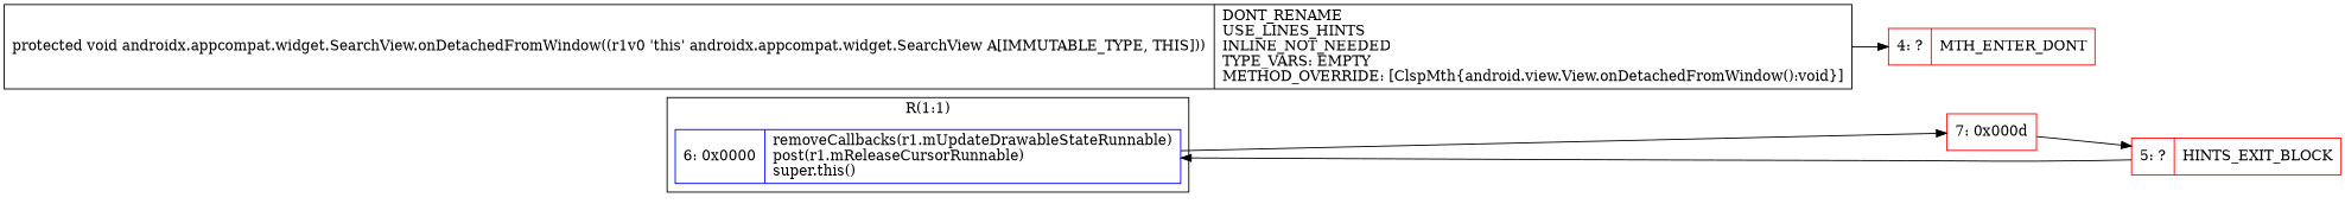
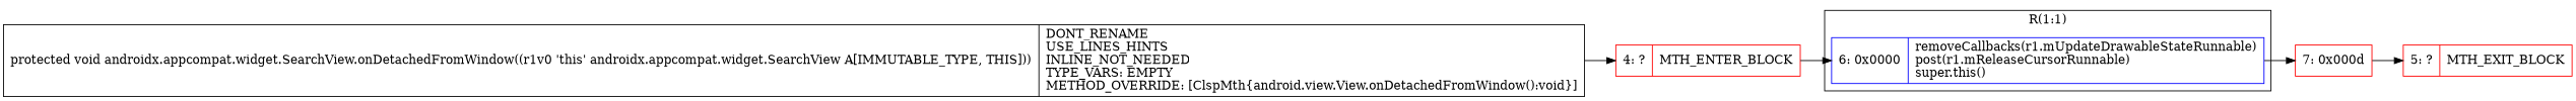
  digraph {
    rankdir=LR
    node [color=red shape=record]
    n1 [color=blue label="{6\:\ 0x0000|removeCallbacks(r1.mUpdateDrawableStateRunnable)\lpost(r1.mReleaseCursorRunnable)\lsuper.this()\l}"]
    n2 [label="{7\:\ 0x000d}"]
-   n3 [label="{5\:\ ?|HINTS_EXIT_BLOCK\l}"]
-   n4 [label="{4\:\ ?|MTH_ENTER_DONT\l}"]
+   n3 [label="{5\:\ ?|MTH_EXIT_BLOCK\l}"]
+   n4 [label="{4\:\ ?|MTH_ENTER_BLOCK\l}"]
    n5 [label="{protected void androidx.appcompat.widget.SearchView.onDetachedFromWindow((r1v0 'this' androidx.appcompat.widget.SearchView A[IMMUTABLE_TYPE, THIS]))  | DONT_RENAME\lUSE_LINES_HINTS\lINLINE_NOT_NEEDED\lTYPE_VARS: EMPTY\lMETHOD_OVERRIDE: [ClspMth\{android.view.View.onDetachedFromWindow():void\}]\l}" color=""]
    subgraph cluster_1 {
      label="R(1:1)"
      n1
    }
    n1 -> n2
    n2 -> n3
-   n3 -> n1
+   n4 -> n1
    n5 -> n4
  }
